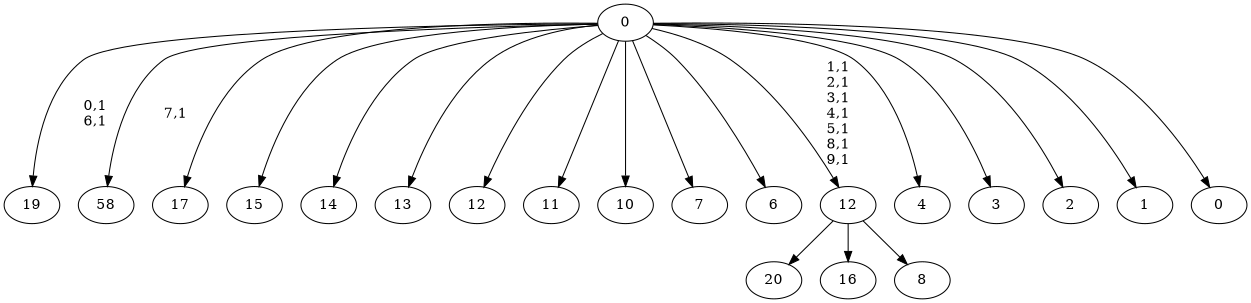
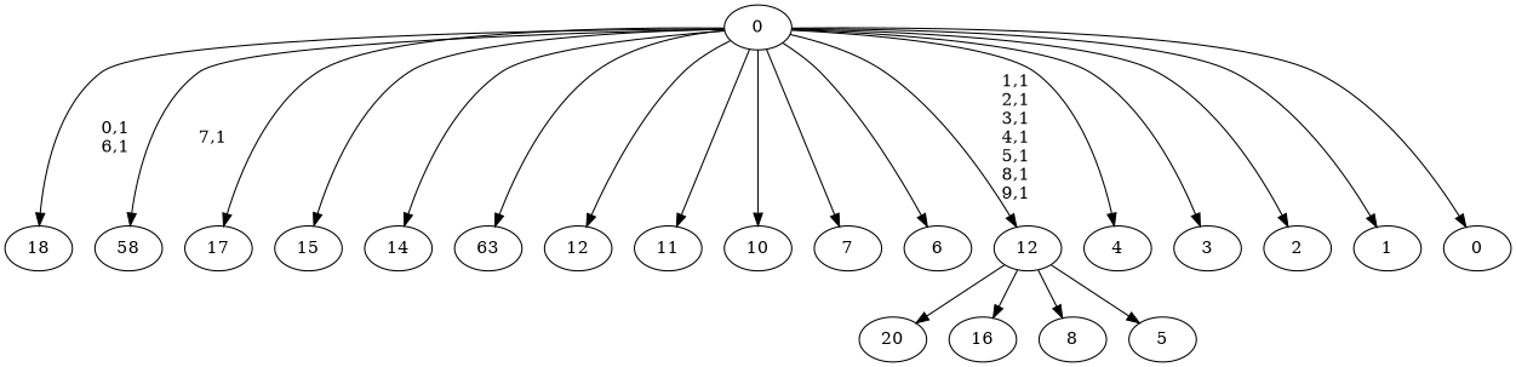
  digraph {
    n1 [label=20]
-   n2 [label=19]
+   n2 [label=18]
    n3 [label=58]
    n4 [label=17]
    n5 [label=16]
    n6 [label=15]
    n7 [label=14]
-   n8 [label=13]
+   n8 [label=63]
    n9 [label=12]
    n10 [label=11]
    n11 [label=10]
    n12 [label=8]
    n13 [label=7]
    n14 [label=6]
+   n15 [label=5]
    12
    n17 [label=4]
    n18 [label=3]
    n19 [label=2]
    n20 [label=1]
    n21 [label=0]
    0
    12 -> n1
    12 -> n5
    12 -> n12
+   12 -> n15
    0 -> n2 [label="0,1\n6,1"]
    0 -> n3 [label="7,1"]
    0 -> n4
    0 -> n6
    0 -> n7
    0 -> n8
    0 -> n9
    0 -> n10
    0 -> n11
    0 -> n13
    0 -> n14
    0 -> 12 [label="1,1\n2,1\n3,1\n4,1\n5,1\n8,1\n9,1"]
    0 -> n17
    0 -> n18
    0 -> n19
    0 -> n20
    0 -> n21
  }
